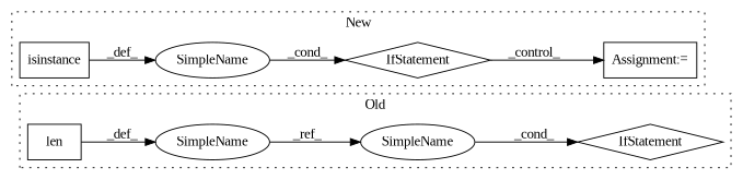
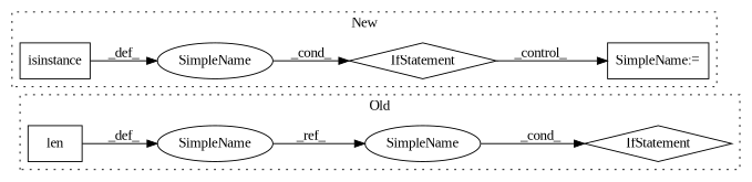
  digraph {
    fontname="Liberation Serif"
    rankdir=LR
    node [a=42 fontname="Liberation Serif" l=12 shape=ellipse]
    edge [fontname="Liberation Serif"]
    n1 [a=25 l=3 label=IfStatement s=546 shape=diamond]
    n2 [label=SimpleName s=297]
    n3 [a=32 l="4,1" label=len s="310,320" shape=box]
    n4 [label=SimpleName s=534]
    n5 [a=32 l="11,2" label=isinstance s="324,372" shape=box]
    n6 [a=25 l="4,2" label=IfStatement s="320,374" shape=diamond]
-   n7 [a=7 label="Assignment:=" s=390 shape=box]
+   n7 [a=7 label="SimpleName:=" s=390 shape=box]
    n8 [label=SimpleName l=""]
    subgraph cluster_1 {
      label=Old
      style=dotted
      n1
      n2
      n3
      n4
    }
    subgraph cluster_2 {
      label=New
      style=dotted
      n5
      n6
      n7
      n8
    }
    n2 -> n4 [label=_ref_]
    n3 -> n2 [label=_def_]
    n4 -> n1 [label=_cond_]
    n5 -> n8 [label=_def_]
    n6 -> n7 [label=_control_]
    n8 -> n6 [label=_cond_]
  }
